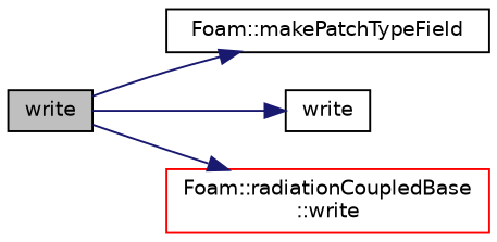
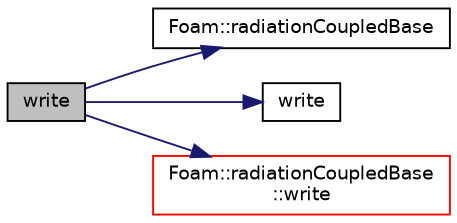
  digraph {
    rankdir=LR
    node [color=black fontname=Helvetica fontsize=10 shape=record]
    edge [color=midnightblue fontname=Helvetica fontsize=10 labelfontname=Helvetica labelfontsize=10 style=solid]
    n1 [fillcolor=grey75 fontcolor=black height=0.2 label=write style=filled width=0.4]
-   n2 [height=0.2 label="Foam::makePatchTypeField" width=0.4]
+   n2 [height=0.2 label="Foam::radiationCoupledBase" width=0.4]
    n3 [height=0.2 label=write width=0.4]
    n4 [color=red height=0.2 label="Foam::radiationCoupledBase\l::write" width=0.4]
    n1 -> n2
    n1 -> n3
    n1 -> n4
  }
